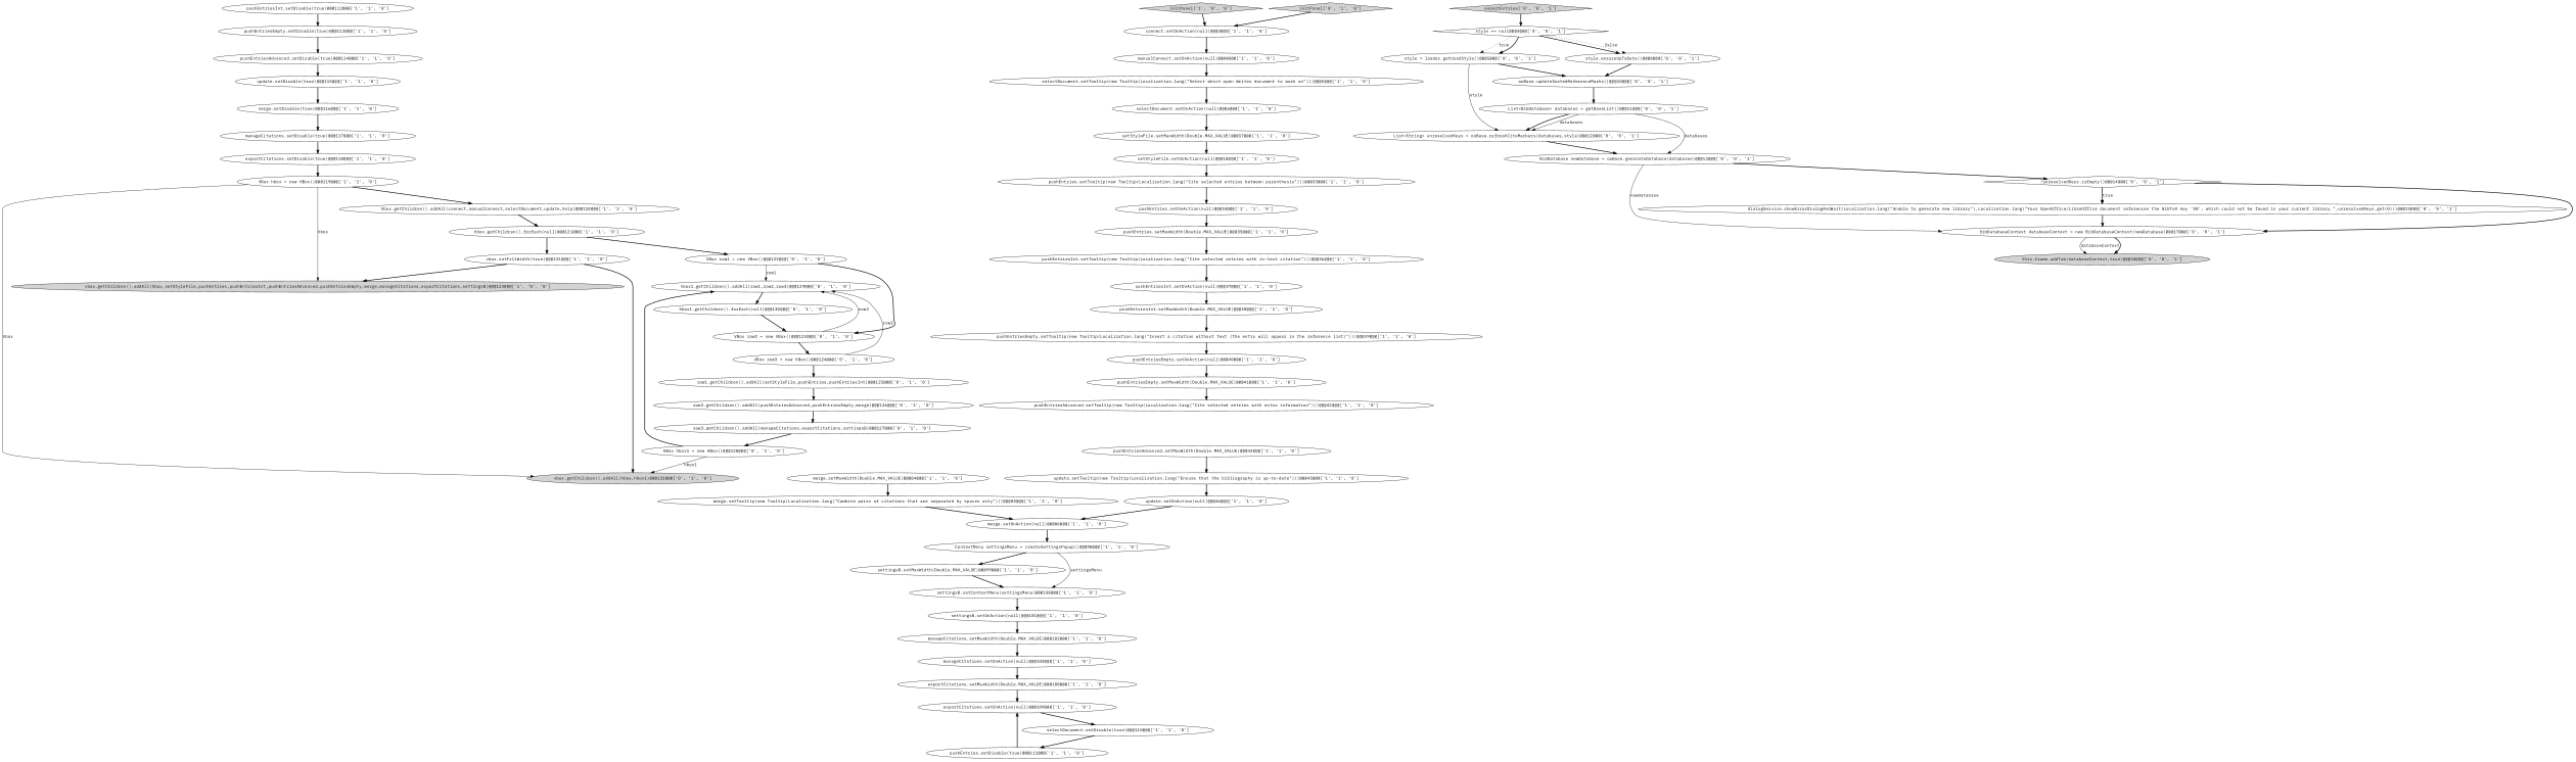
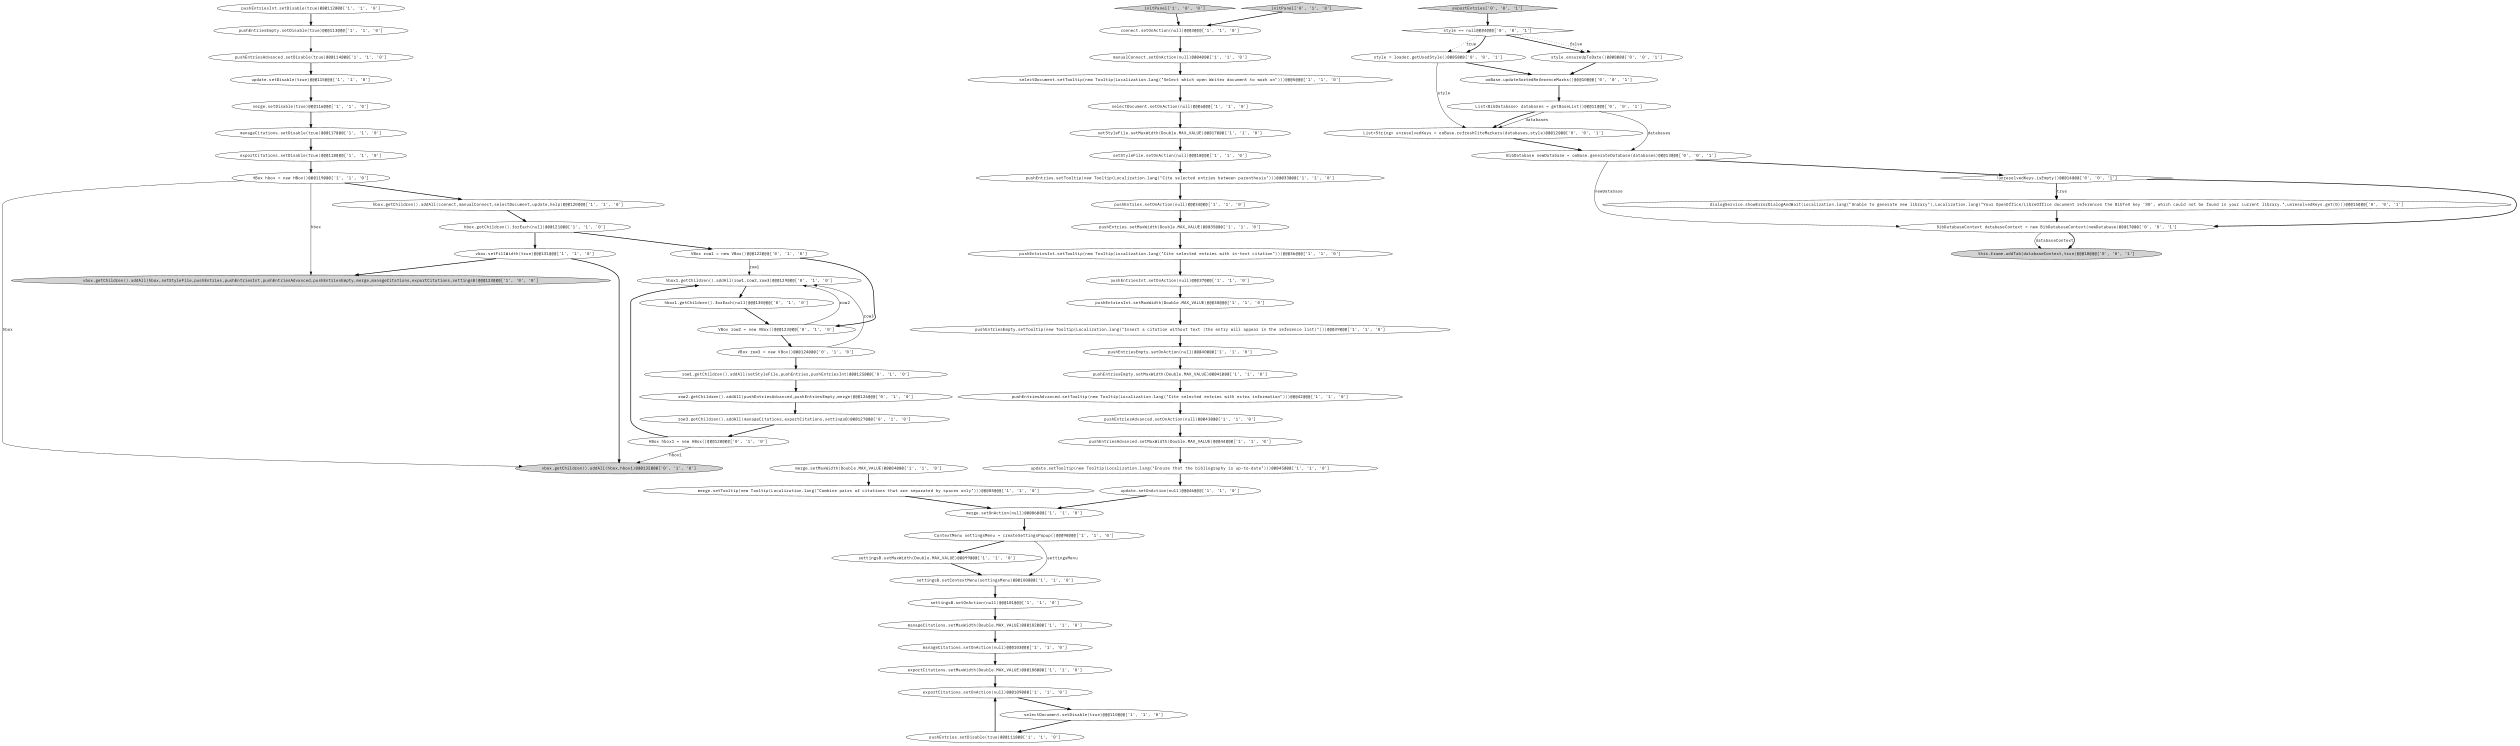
  digraph {
    fontname="IBM Plex Mono"
    node [fillcolor=white fontname="IBM Plex Mono" shape=ellipse style=filled]
    edge [fontname="IBM Plex Mono" style=bold]
    n1 [fillcolor=lightgray label="vbox.getChildren().addAll(hbox,hbox1)@@@132@@@['0', '1', '0']"]
    n2 [label="setStyleFile.setOnAction(null)@@@18@@@['1', '1', '0']"]
    n3 [label="pushEntries.setTooltip(new Tooltip(Localization.lang(\"Cite selected entries between parenthesis\")))@@@33@@@['1', '1', '0']"]
    n4 [label="pushEntries.setOnAction(null)@@@34@@@['1', '1', '0']"]
    n5 [label="pushEntries.setDisable(true)@@@111@@@['1', '1', '0']"]
    n6 [label="exportCitations.setOnAction(null)@@@109@@@['1', '1', '0']"]
    n7 [label="pushEntriesInt.setDisable(true)@@@112@@@['1', '1', '0']"]
    n8 [label="pushEntriesEmpty.setDisable(true)@@@113@@@['1', '1', '0']"]
    n9 [label="update.setTooltip(new Tooltip(Localization.lang(\"Ensure that the bibliography is up-to-date\")))@@@45@@@['1', '1', '0']"]
    n10 [label="update.setOnAction(null)@@@46@@@['1', '1', '0']"]
    n11 [label="merge.setOnAction(null)@@@86@@@['1', '1', '0']"]
    n12 [label="merge.setMaxWidth(Double.MAX_VALUE)@@@84@@@['1', '1', '0']"]
    n13 [label="merge.setTooltip(new Tooltip(Localization.lang(\"Combine pairs of citations that are separated by spaces only\")))@@@85@@@['1', '1', '0']"]
    n14 [label="settingsB.setMaxWidth(Double.MAX_VALUE)@@@99@@@['1', '1', '0']"]
    n15 [label="settingsB.setContextMenu(settingsMenu)@@@100@@@['1', '1', '0']"]
    n16 [label="settingsB.setOnAction(null)@@@101@@@['1', '1', '0']"]
    n17 [label="ContextMenu settingsMenu = createSettingsPopup()@@@98@@@['1', '1', '0']"]
    n18 [fillcolor=lightgray label="this.frame.addTab(databaseContext,true)@@@18@@@['0', '0', '1']"]
    n19 [label="ooBase.updateSortedReferenceMarks()@@@10@@@['0', '0', '1']"]
    n20 [label="List<BibDatabase> databases = getBaseList()@@@11@@@['0', '0', '1']"]
    n21 [label="List<String> unresolvedKeys = ooBase.refreshCiteMarkers(databases,style)@@@12@@@['0', '0', '1']"]
    n22 [label="BibDatabase newDatabase = ooBase.generateDatabase(databases)@@@13@@@['0', '0', '1']"]
    n23 [label="BibDatabaseContext databaseContext = new BibDatabaseContext(newDatabase)@@@17@@@['0', '0', '1']"]
    n24 [label="!unresolvedKeys.isEmpty()@@@14@@@['0', '0', '1']" shape=diamond]
    n25 [label="dialogService.showErrorDialogAndWait(Localization.lang(\"Unable to generate new library\"),Localization.lang(\"Your OpenOffice/LibreOffice document references the BibTeX key '%0', which could not be found in your current library.\",unresolvedKeys.get(0)))@@@15@@@['0', '0', '1']"]
    n26 [label="pushEntriesInt.setMaxWidth(Double.MAX_VALUE)@@@38@@@['1', '1', '0']"]
    n27 [label="pushEntriesEmpty.setTooltip(new Tooltip(Localization.lang(\"Insert a citation without text (the entry will appear in the reference list)\")))@@@39@@@['1', '1', '0']"]
    n28 [label="pushEntriesEmpty.setOnAction(null)@@@40@@@['1', '1', '0']"]
    n29 [label="hbox.getChildren().addAll(connect,manualConnect,selectDocument,update,help)@@@120@@@['1', '1', '0']"]
    n30 [label="hbox.getChildren().forEach(null)@@@121@@@['1', '1', '0']"]
    n31 [label="vbox.setFillWidth(true)@@@131@@@['1', '1', '0']"]
    n32 [label="VBox row1 = new VBox()@@@122@@@['0', '1', '0']"]
    n33 [fillcolor=lightgray label="vbox.getChildren().addAll(hbox,setStyleFile,pushEntries,pushEntriesInt,pushEntriesAdvanced,pushEntriesEmpty,merge,manageCitations,exportCitations,settingsB)@@@123@@@['1', '0', '0']"]
    n34 [label="HBox hbox1 = new HBox()@@@128@@@['0', '1', '0']"]
    n35 [label="hbox1.getChildren().addAll(row1,row2,row3)@@@129@@@['0', '1', '0']"]
    n36 [label="hbox1.getChildren().forEach(null)@@@130@@@['0', '1', '0']"]
    n37 [label="manageCitations.setOnAction(null)@@@103@@@['1', '1', '0']"]
    n38 [label="exportCitations.setMaxWidth(Double.MAX_VALUE)@@@108@@@['1', '1', '0']"]
    n39 [fillcolor=lightgray label="initPanel['1', '0', '0']" shape=diamond]
    n40 [label="connect.setOnAction(null)@@@3@@@['1', '1', '0']"]
    n41 [label="manualConnect.setOnAction(null)@@@4@@@['1', '1', '0']"]
    n42 [label="VBox row2 = new VBox()@@@123@@@['0', '1', '0']"]
    n43 [label="VBox row3 = new VBox()@@@124@@@['0', '1', '0']"]
    n44 [label="selectDocument.setDisable(true)@@@110@@@['1', '1', '0']"]
    n45 [label="pushEntriesEmpty.setMaxWidth(Double.MAX_VALUE)@@@41@@@['1', '1', '0']"]
    n46 [label="pushEntriesAdvanced.setTooltip(new Tooltip(Localization.lang(\"Cite selected entries with extra information\")))@@@42@@@['1', '1', '0']"]
+   n47 [label="pushEntriesAdvanced.setOnAction(null)@@@43@@@['1', '1', '0']"]
    n48 [label="pushEntriesAdvanced.setMaxWidth(Double.MAX_VALUE)@@@44@@@['1', '1', '0']"]
    n49 [label="row3.getChildren().addAll(manageCitations,exportCitations,settingsB)@@@127@@@['0', '1', '0']"]
    n50 [label="style == null@@@4@@@['0', '0', '1']" shape=diamond]
    n51 [label="style = loader.getUsedStyle()@@@5@@@['0', '0', '1']"]
    n52 [label="style.ensureUpToDate()@@@8@@@['0', '0', '1']"]
    n53 [label="selectDocument.setTooltip(new Tooltip(Localization.lang(\"Select which open Writer document to work on\")))@@@5@@@['1', '1', '0']"]
    n54 [label="selectDocument.setOnAction(null)@@@6@@@['1', '1', '0']"]
    n55 [label="setStyleFile.setMaxWidth(Double.MAX_VALUE)@@@17@@@['1', '1', '0']"]
    n56 [label="pushEntriesInt.setOnAction(null)@@@37@@@['1', '1', '0']"]
    n57 [label="update.setDisable(true)@@@115@@@['1', '1', '0']"]
    n58 [label="merge.setDisable(true)@@@116@@@['1', '1', '0']"]
    n59 [label="manageCitations.setDisable(true)@@@117@@@['1', '1', '0']"]
    n60 [label="pushEntries.setMaxWidth(Double.MAX_VALUE)@@@35@@@['1', '1', '0']"]
    n61 [label="pushEntriesInt.setTooltip(new Tooltip(Localization.lang(\"Cite selected entries with in-text citation\")))@@@36@@@['1', '1', '0']"]
    n62 [label="row1.getChildren().addAll(setStyleFile,pushEntries,pushEntriesInt)@@@125@@@['0', '1', '0']"]
    n63 [fillcolor=lightgray label="initPanel['0', '1', '0']" shape=diamond]
    n64 [label="row2.getChildren().addAll(pushEntriesAdvanced,pushEntriesEmpty,merge)@@@126@@@['0', '1', '0']"]
    n65 [label="exportCitations.setDisable(true)@@@118@@@['1', '1', '0']"]
    n66 [label="HBox hbox = new HBox()@@@119@@@['1', '1', '0']"]
    n67 [fillcolor=lightgray label="exportEntries['0', '0', '1']" shape=diamond]
    n68 [label="manageCitations.setMaxWidth(Double.MAX_VALUE)@@@102@@@['1', '1', '0']"]
    n69 [label="pushEntriesAdvanced.setDisable(true)@@@114@@@['1', '1', '0']"]
    n2 -> n3
    n3 -> n4
    n4 -> n60
    n5 -> n6
    n6 -> n44
    n7 -> n8
-   n8 -> n69
+   n8 -> n69 [style=solid]
    n9 -> n10
    n10 -> n11
    n11 -> n17
    n12 -> n13
    n13 -> n11
    n14 -> n15
    n15 -> n16
    n16 -> n68
    n17 -> n14
    n17 -> n15 [label=settingsMenu style=solid]
    n19 -> n20
    n20 -> n21 [label=databases style=solid]
    n20 -> n21
    n20 -> n22 [label=databases style=solid]
    n21 -> n22
    n22 -> n23 [label=newDatabase style=solid]
    n22 -> n24
    n23 -> n18 [label=databaseContext style=solid]
    n23 -> n18
    n24 -> n23
    n24 -> n25
    n24 -> n25 [label=true style=dotted]
    n25 -> n23
    n26 -> n27
    n27 -> n28
    n28 -> n45
    n29 -> n30
    n30 -> n31
    n30 -> n32
    n31 -> n1
    n31 -> n33
    n32 -> n35 [label=row1 style=solid]
    n32 -> n42
    n34 -> n1 [label=hbox1 style=solid]
    n34 -> n35
    n35 -> n36
    n36 -> n42
    n37 -> n38
    n38 -> n6
    n39 -> n40
    n40 -> n41
    n41 -> n53
    n42 -> n35 [label=row2 style=solid]
    n42 -> n43
    n43 -> n35 [label=row3 style=solid]
    n43 -> n62
    n44 -> n5
    n45 -> n46
+   n46 -> n47
+   n47 -> n48
    n48 -> n9
    n49 -> n34
    n50 -> n51 [label=true style=dotted]
    n50 -> n51
    n50 -> n52
    n50 -> n52 [label=false style=dotted]
    n51 -> n19
    n51 -> n21 [label=style style=solid]
    n52 -> n19
    n53 -> n54
    n54 -> n55
    n55 -> n2
    n56 -> n26
    n57 -> n58
    n58 -> n59
    n59 -> n65
    n60 -> n61
    n61 -> n56
    n62 -> n64
    n63 -> n40
    n64 -> n49
    n65 -> n66
    n66 -> n1 [label=hbox style=solid]
    n66 -> n29
    n66 -> n33 [label=hbox style=solid]
    n67 -> n50
    n68 -> n37
    n69 -> n57
  }
